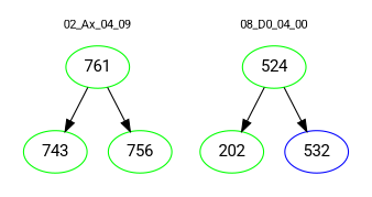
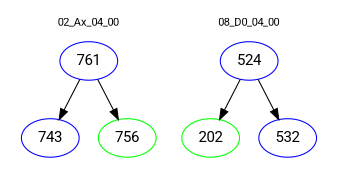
  digraph {
    fontname=Roboto
    node [color=blue fontname=Roboto]
    edge [color=black fontname=Roboto]
-   n1 [color=green label=761]
-   n2 [color=green label=743]
+   n1 [label=761]
+   n2 [label=743]
    n3 [color=green label=756]
-   n4 [color=green label=524]
+   n4 [label=524]
    n5 [color=green label=202]
    n6 [label=532]
    subgraph cluster_1 {
      color=white
      fontsize=10
-     label="02_Ax_04_09"
+     label="02_Ax_04_00"
      n1
      n2
      n3
    }
    subgraph cluster_2 {
      color=white
      fontsize=10
      label="08_D0_04_00"
      n4
      n5
      n6
    }
    n1 -> n2
    n1 -> n3
    n4 -> n5
    n4 -> n6
  }
